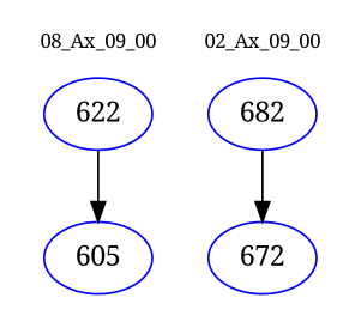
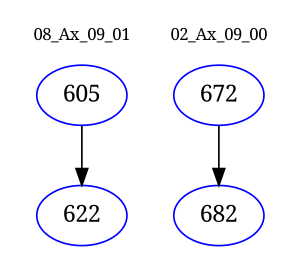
  digraph {
    fontname="Noto Serif"
    node [color=blue fontname="Noto Serif"]
    edge [color=black fontname="Noto Serif"]
    n1 [label=605]
    n2 [label=622]
    n3 [label=672]
    n4 [label=682]
    subgraph cluster_1 {
      color=white
      fontsize=10
-     label="08_Ax_09_00"
+     label="08_Ax_09_01"
      n1
      n2
    }
    subgraph cluster_2 {
      color=white
      fontsize=10
      label="02_Ax_09_00"
      n3
      n4
    }
-   n2 -> n1
-   n4 -> n3
+   n1 -> n2
+   n3 -> n4
  }
